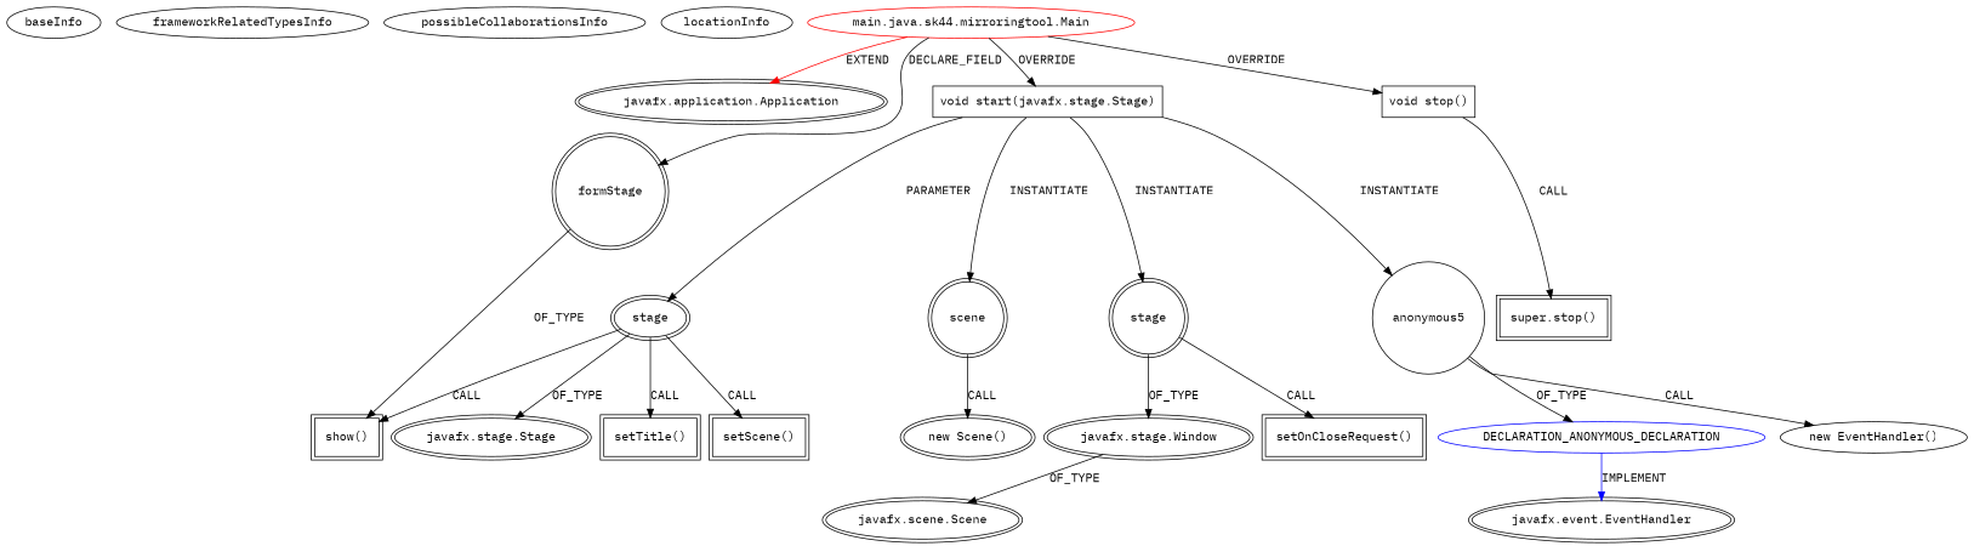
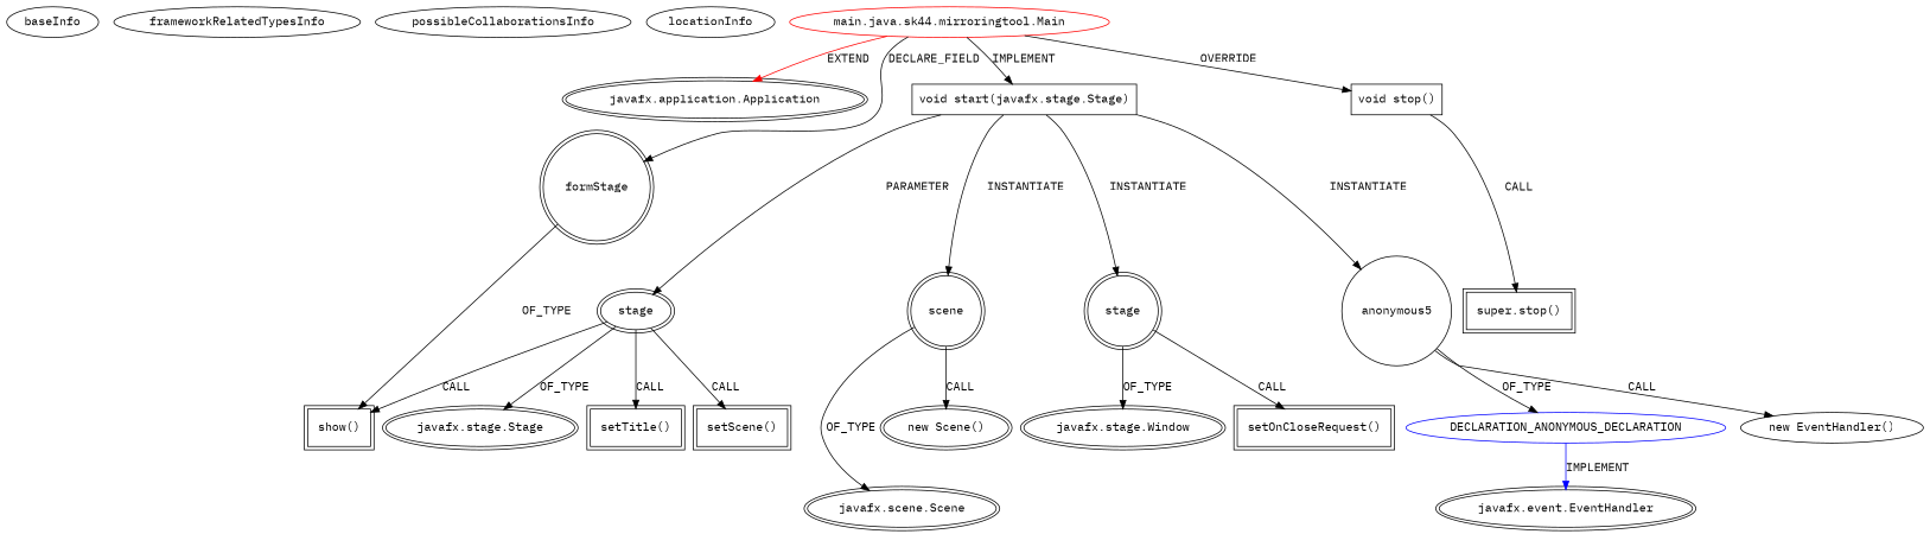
  digraph {
    fontname="IBM Plex Mono"
    node [fontname="IBM Plex Mono" isFrameworkType=true peripheries=2]
    edge [fontname="IBM Plex Mono"]
    baseInfo [category=extension_graph graphId=4206 isAnonymous=false possibleRelation=true isFrameworkType="" peripheries=""]
    frameworkRelatedTypesInfo [0="javafx.application.Application" isFrameworkType="" peripheries=""]
    possibleCollaborationsInfo [0="4206~OVERRIDING_METHOD_DECLARATION-INSTANTIATION-~javafx.application.Application ~javafx.event.EventHandler ~false~true" isFrameworkType="" peripheries=""]
    locationInfo [contextSignature=Main filePath="/sk44-javafx-mirroring-tool/javafx-mirroring-tool-master/src/main/java/sk44/mirroringtool/Main.java" graphId=4206 projectName="sk44-javafx-mirroring-tool" isFrameworkType="" peripheries=""]
    n5 [color=red isFrameworkType=false label="main.java.sk44.mirroringtool.Main" vertexType=ROOT_CLIENT_CLASS_DECLARATION peripheries=""]
    n6 [label="javafx.application.Application" vertexType=FRAMEWORK_CLASS_TYPE]
    n7 [label=formStage shape=circle vertexType=FIELD_DECLARATION]
    n8 [isFrameworkType=false label="void start(javafx.stage.Stage)" shape=box vertexType=OVERRIDING_METHOD_DECLARATION peripheries=""]
    n9 [isFrameworkType=false label="void stop()" shape=box vertexType=OVERRIDING_METHOD_DECLARATION peripheries=""]
    n10 [label="show()" shape=box vertexType=INSIDE_CALL]
    n11 [label=stage vertexType=PARAMETER_DECLARATION]
    n12 [label=scene shape=circle vertexType=VARIABLE_EXPRESION]
    n13 [label=stage shape=circle vertexType=VARIABLE_EXPRESION]
    n14 [isFrameworkType=false label=anonymous5 shape=circle vertexType=VARIABLE_EXPRESION peripheries=""]
    n15 [label="super.stop()" shape=box vertexType=SUPER_CALL]
    n16 [label="javafx.stage.Stage" vertexType=FRAMEWORK_CLASS_TYPE]
    n17 [label="setTitle()" shape=box vertexType=INSIDE_CALL]
    n18 [label="setScene()" shape=box vertexType=INSIDE_CALL]
    n19 [label="javafx.scene.Scene" vertexType=FRAMEWORK_CLASS_TYPE]
    n20 [label="new Scene()" vertexType=CONSTRUCTOR_CALL]
    n21 [label="javafx.stage.Window" vertexType=FRAMEWORK_CLASS_TYPE]
    n22 [label="setOnCloseRequest()" shape=box vertexType=INSIDE_CALL]
    n23 [color=blue isFrameworkType=false label=DECLARATION_ANONYMOUS_DECLARATION vertexType=REFERENCE_ANONYMOUS_DECLARATION peripheries=""]
    n24 [isFrameworkType=false label="new EventHandler()" vertexType=CONSTRUCTOR_CALL peripheries=""]
    n25 [label="javafx.event.EventHandler" vertexType=FRAMEWORK_INTERFACE_TYPE]
    n5 -> n6 [color=red label=EXTEND]
    n5 -> n7 [label=DECLARE_FIELD]
-   n5 -> n8 [label=OVERRIDE]
+   n5 -> n8 [label=IMPLEMENT]
    n5 -> n9 [label=OVERRIDE]
    n7 -> n10 [label=OF_TYPE]
    n8 -> n11 [label=PARAMETER]
    n8 -> n12 [label=INSTANTIATE]
    n8 -> n13 [label=INSTANTIATE]
    n8 -> n14 [label=INSTANTIATE]
    n9 -> n15 [label=CALL]
    n11 -> n10 [label=CALL]
    n11 -> n16 [label=OF_TYPE]
    n11 -> n17 [label=CALL]
    n11 -> n18 [label=CALL]
-   n21 -> n19 [label=OF_TYPE]
+   n12 -> n19 [label=OF_TYPE]
    n12 -> n20 [label=CALL]
    n13 -> n21 [label=OF_TYPE]
    n13 -> n22 [label=CALL]
    n14 -> n23 [label=OF_TYPE]
    n14 -> n24 [label=CALL]
    n23 -> n25 [color=blue label=IMPLEMENT]
  }
